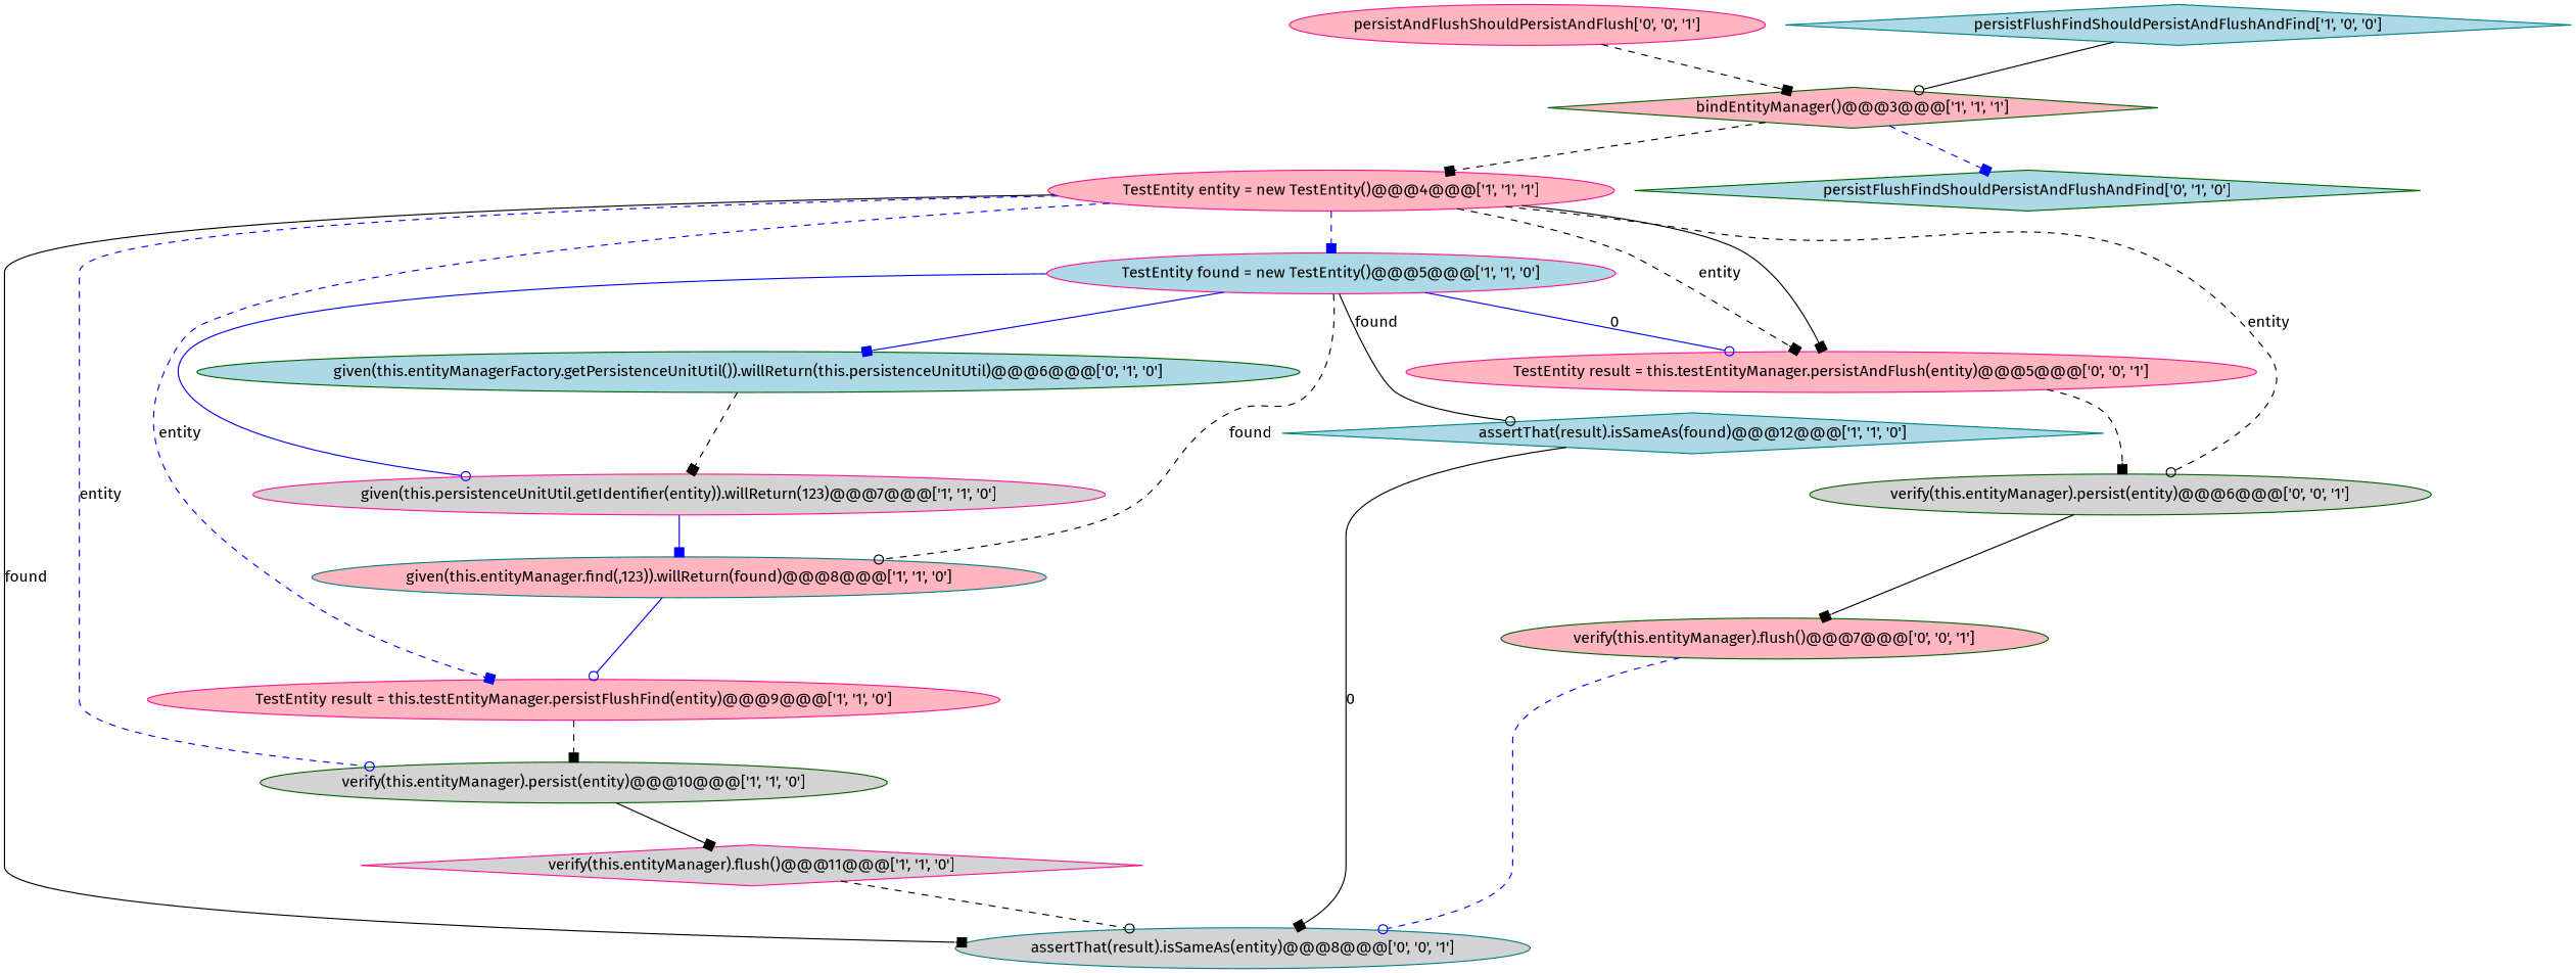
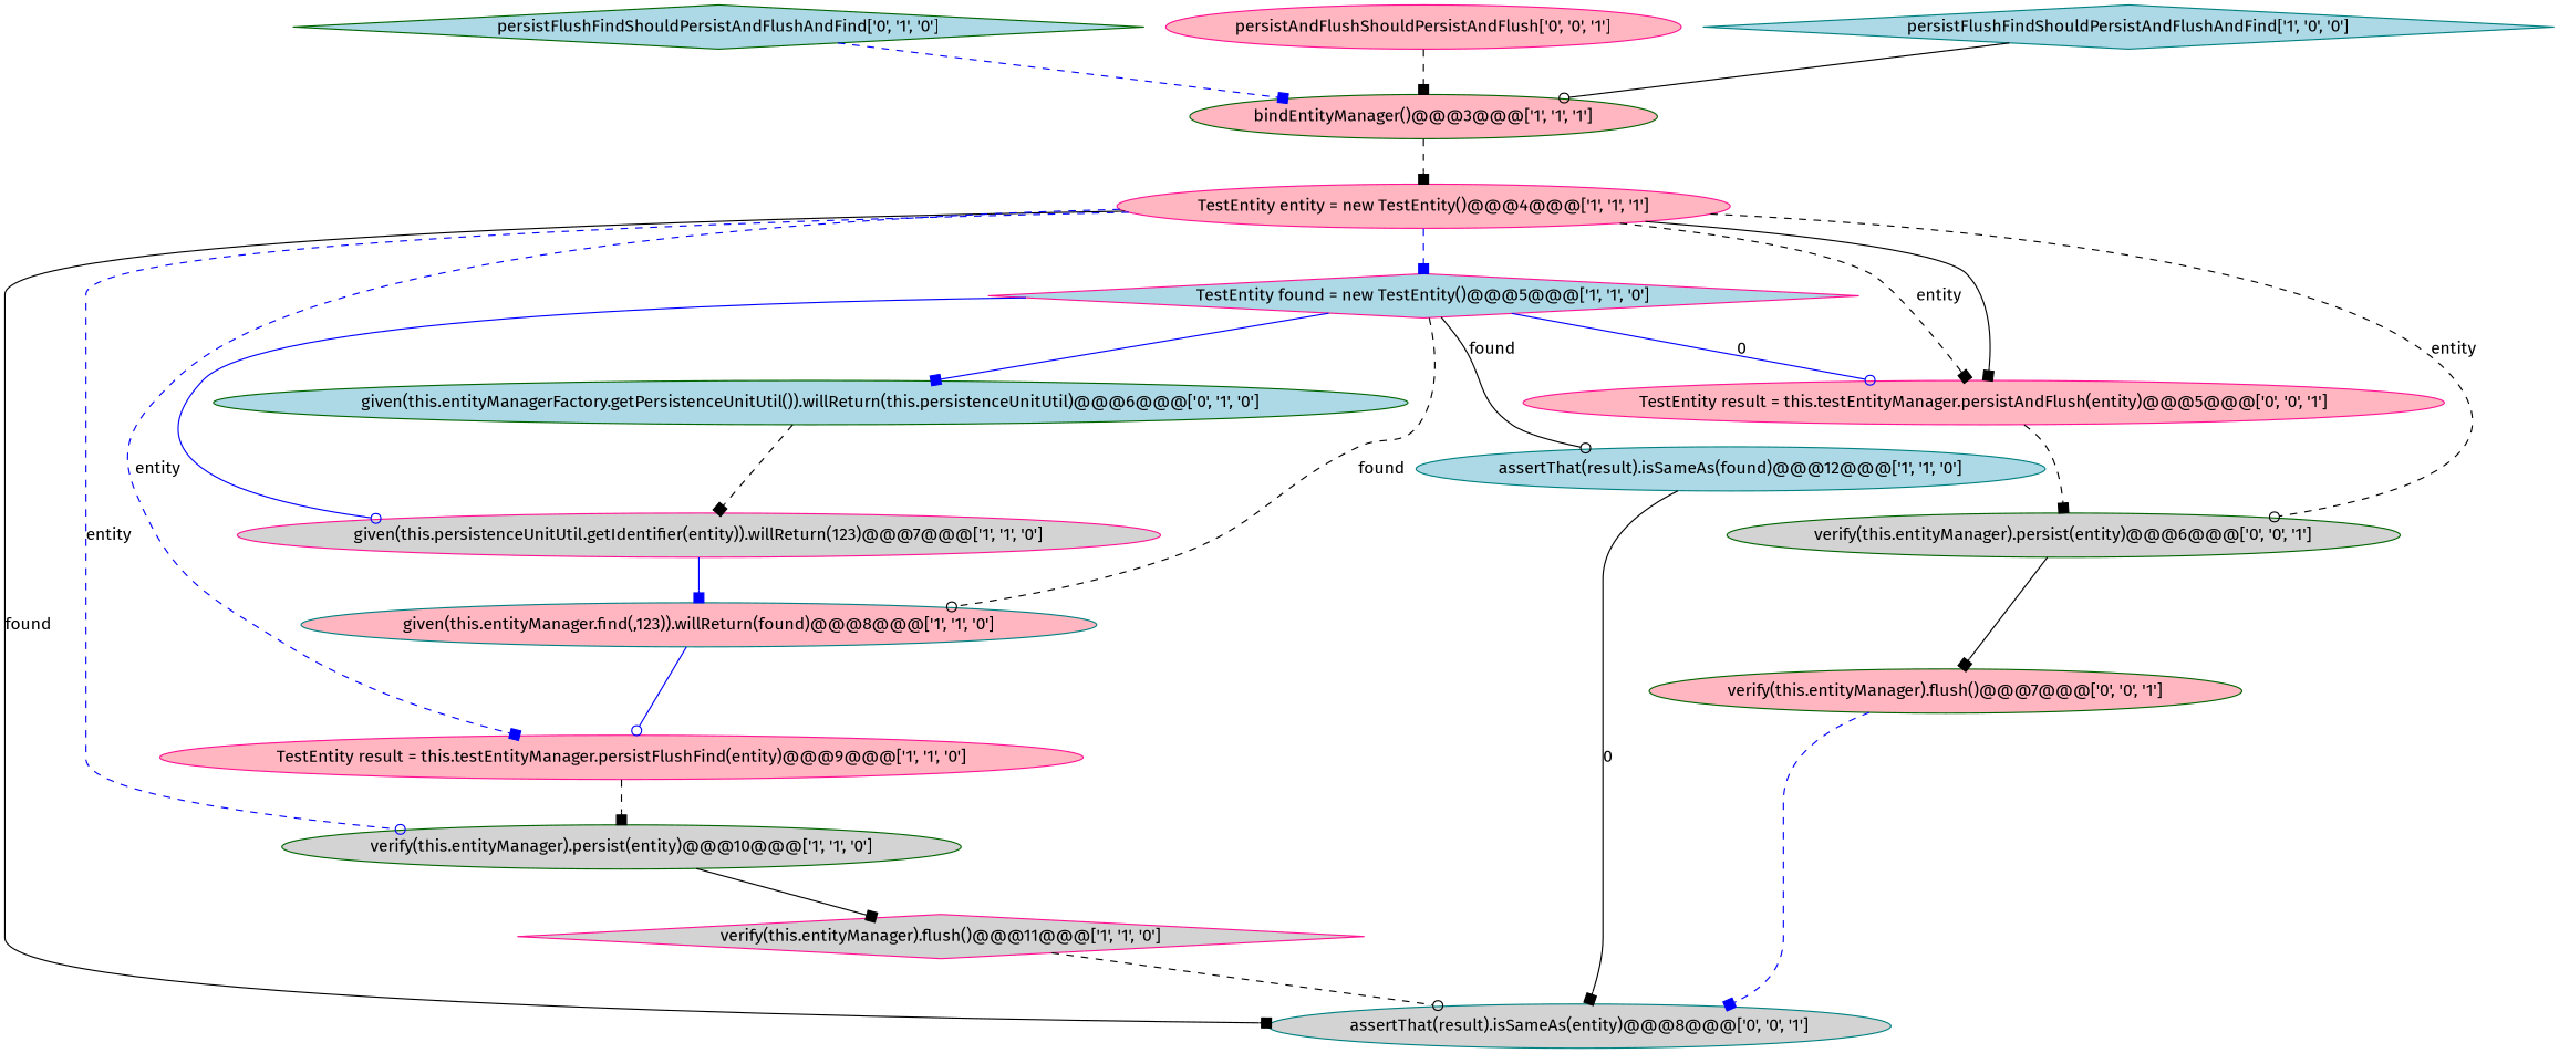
  digraph {
    fontname="Fira Sans"
    node [color=deeppink fillcolor=lightpink fontname="Fira Sans" shape=ellipse style=filled]
    edge [arrowhead=box color=black fontname="Fira Sans" style=dashed]
    n1 [fillcolor=lightgrey label="verify(this.entityManager).flush()@@@11@@@['1', '1', '0']" shape=diamond]
    n2 [color=teal fillcolor=lightgrey label="assertThat(result).isSameAs(entity)@@@8@@@['0', '0', '1']"]
-   n3 [color=teal fillcolor=lightblue label="assertThat(result).isSameAs(found)@@@12@@@['1', '1', '0']" shape=diamond]
+   n3 [color=teal fillcolor=lightblue label="assertThat(result).isSameAs(found)@@@12@@@['1', '1', '0']"]
    n4 [color=teal label="given(this.entityManager.find(,123)).willReturn(found)@@@8@@@['1', '1', '0']"]
    n5 [label="TestEntity result = this.testEntityManager.persistFlushFind(entity)@@@9@@@['1', '1', '0']"]
    n6 [color=darkgreen fillcolor=lightgrey label="verify(this.entityManager).persist(entity)@@@10@@@['1', '1', '0']"]
    n7 [label="TestEntity entity = new TestEntity()@@@4@@@['1', '1', '1']"]
-   n8 [fillcolor=lightblue label="TestEntity found = new TestEntity()@@@5@@@['1', '1', '0']"]
+   n8 [fillcolor=lightblue label="TestEntity found = new TestEntity()@@@5@@@['1', '1', '0']" shape=diamond]
    n9 [color=darkgreen fillcolor=lightgrey label="verify(this.entityManager).persist(entity)@@@6@@@['0', '0', '1']"]
    n10 [label="TestEntity result = this.testEntityManager.persistAndFlush(entity)@@@5@@@['0', '0', '1']"]
    n11 [color=darkgreen fillcolor=lightblue label="given(this.entityManagerFactory.getPersistenceUnitUtil()).willReturn(this.persistenceUnitUtil)@@@6@@@['0', '1', '0']"]
    n12 [fillcolor=lightgrey label="given(this.persistenceUnitUtil.getIdentifier(entity)).willReturn(123)@@@7@@@['1', '1', '0']"]
    n13 [color=darkgreen label="verify(this.entityManager).flush()@@@7@@@['0', '0', '1']"]
-   n14 [color=darkgreen label="bindEntityManager()@@@3@@@['1', '1', '1']" shape=diamond]
+   n14 [color=darkgreen label="bindEntityManager()@@@3@@@['1', '1', '1']"]
    n15 [color=darkgreen fillcolor=lightblue label="persistFlushFindShouldPersistAndFlushAndFind['0', '1', '0']" shape=diamond]
    n16 [label="persistAndFlushShouldPersistAndFlush['0', '0', '1']"]
    n17 [color=teal fillcolor=lightblue label="persistFlushFindShouldPersistAndFlushAndFind['1', '0', '0']" shape=diamond]
    n1 -> n2 [arrowhead=odot]
    n3 -> n2 [label=0 style=solid]
    n4 -> n5 [arrowhead=odot color=blue style=solid]
    n5 -> n6
    n6 -> n1 [style=solid]
    n7 -> n2 [label=found style=solid]
    n7 -> n5 [color=blue label=entity]
    n7 -> n6 [arrowhead=odot color=blue label=entity]
    n7 -> n8 [color=blue]
    n7 -> n9 [arrowhead=odot label=entity]
    n7 -> n10 [label=entity]
    n7 -> n10 [style=solid]
    n8 -> n3 [arrowhead=odot label=found style=solid]
    n8 -> n4 [arrowhead=odot label=found]
    n8 -> n10 [arrowhead=odot color=blue label=0 style=solid]
    n8 -> n11 [color=blue style=solid]
    n8 -> n12 [arrowhead=odot color=blue style=solid]
    n9 -> n13 [style=solid]
    n10 -> n9
    n11 -> n12
    n12 -> n4 [color=blue style=solid]
-   n13 -> n2 [arrowhead=odot color=blue]
+   n13 -> n2 [color=blue]
    n14 -> n7
-   n14 -> n15 [color=blue]
+   n15 -> n14 [color=blue]
    n16 -> n14
    n17 -> n14 [arrowhead=odot style=solid]
  }
